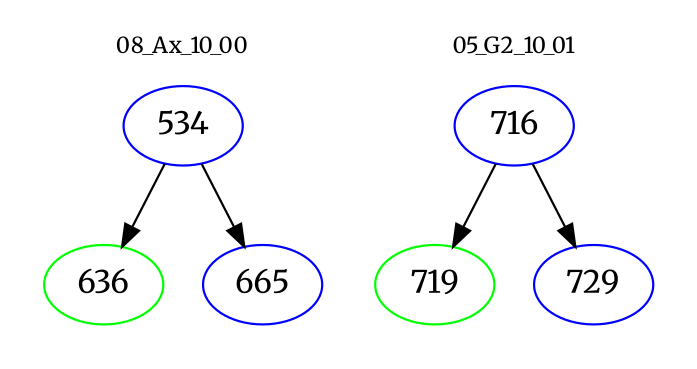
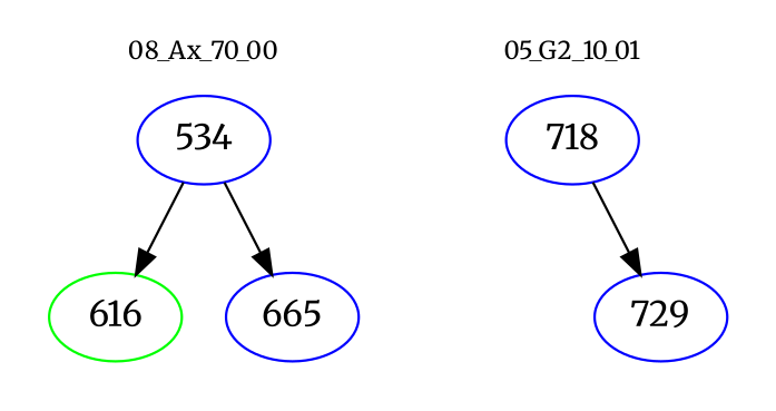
  digraph {
    fontname=Merriweather
    node [color=blue fontname=Merriweather]
    edge [color=black fontname=Merriweather]
    n1 [label=534]
-   n2 [color=green label=636]
+   n2 [color=green label=616]
    n3 [label=665]
-   n4 [label=716]
-   n5 [color=green label=719]
+   n4 [label=718]
    n6 [label=729]
    subgraph cluster_1 {
      color=white
      fontsize=10
-     label="08_Ax_10_00"
+     label="08_Ax_70_00"
      n1
      n2
      n3
    }
    subgraph cluster_2 {
      color=white
      fontsize=10
      label="05_G2_10_01"
      n4
-     n5
      n6
    }
    n1 -> n2
    n1 -> n3
-   n4 -> n5
    n4 -> n6
  }
